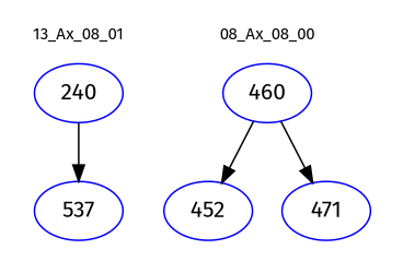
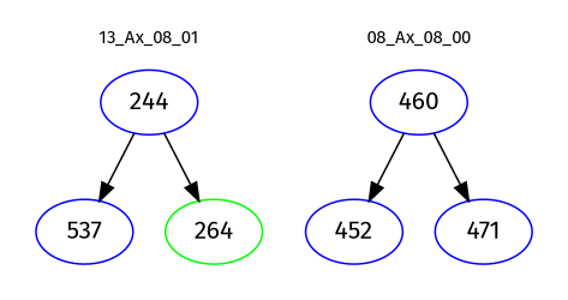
  digraph {
    fontname="Fira Sans"
    node [color=blue fontname="Fira Sans"]
    edge [color=black fontname="Fira Sans"]
-   n1 [label=240]
+   n1 [label=244]
    n2 [label=537]
+   n3 [color=green label=264]
    n4 [label=460]
    n5 [label=452]
    n6 [label=471]
    subgraph cluster_1 {
      color=white
      fontsize=10
      label="13_Ax_08_01"
      n1
      n2
+     n3
    }
    subgraph cluster_2 {
      color=white
      fontsize=10
      label="08_Ax_08_00"
      n4
      n5
      n6
    }
    n1 -> n2
+   n1 -> n3
    n4 -> n5
    n4 -> n6
  }
